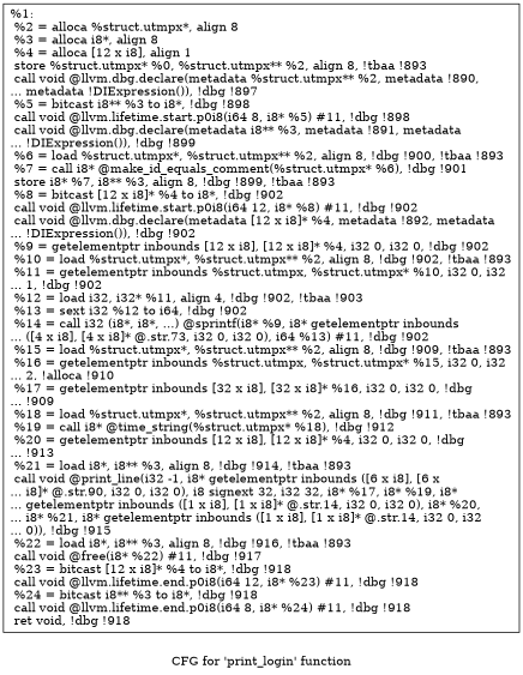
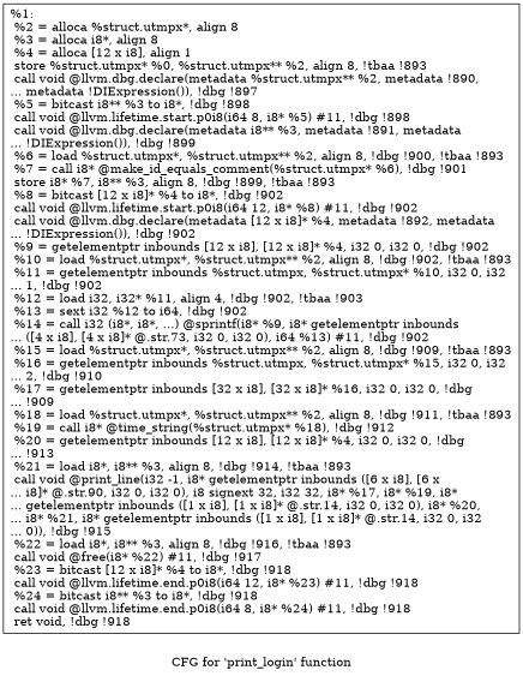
  digraph {
    label="CFG for 'print_login' function"
-   n1 [label="{%1:\l  %2 = alloca %struct.utmpx*, align 8\l  %3 = alloca i8*, align 8\l  %4 = alloca [12 x i8], align 1\l  store %struct.utmpx* %0, %struct.utmpx** %2, align 8, !tbaa !893\l  call void @llvm.dbg.declare(metadata %struct.utmpx** %2, metadata !890,\l... metadata !DIExpression()), !dbg !897\l  %5 = bitcast i8** %3 to i8*, !dbg !898\l  call void @llvm.lifetime.start.p0i8(i64 8, i8* %5) #11, !dbg !898\l  call void @llvm.dbg.declare(metadata i8** %3, metadata !891, metadata\l... !DIExpression()), !dbg !899\l  %6 = load %struct.utmpx*, %struct.utmpx** %2, align 8, !dbg !900, !tbaa !893\l  %7 = call i8* @make_id_equals_comment(%struct.utmpx* %6), !dbg !901\l  store i8* %7, i8** %3, align 8, !dbg !899, !tbaa !893\l  %8 = bitcast [12 x i8]* %4 to i8*, !dbg !902\l  call void @llvm.lifetime.start.p0i8(i64 12, i8* %8) #11, !dbg !902\l  call void @llvm.dbg.declare(metadata [12 x i8]* %4, metadata !892, metadata\l... !DIExpression()), !dbg !902\l  %9 = getelementptr inbounds [12 x i8], [12 x i8]* %4, i32 0, i32 0, !dbg !902\l  %10 = load %struct.utmpx*, %struct.utmpx** %2, align 8, !dbg !902, !tbaa !893\l  %11 = getelementptr inbounds %struct.utmpx, %struct.utmpx* %10, i32 0, i32\l... 1, !dbg !902\l  %12 = load i32, i32* %11, align 4, !dbg !902, !tbaa !903\l  %13 = sext i32 %12 to i64, !dbg !902\l  %14 = call i32 (i8*, i8*, ...) @sprintf(i8* %9, i8* getelementptr inbounds\l... ([4 x i8], [4 x i8]* @.str.73, i32 0, i32 0), i64 %13) #11, !dbg !902\l  %15 = load %struct.utmpx*, %struct.utmpx** %2, align 8, !dbg !909, !tbaa !893\l  %16 = getelementptr inbounds %struct.utmpx, %struct.utmpx* %15, i32 0, i32\l... 2, !alloca !910\l  %17 = getelementptr inbounds [32 x i8], [32 x i8]* %16, i32 0, i32 0, !dbg\l... !909\l  %18 = load %struct.utmpx*, %struct.utmpx** %2, align 8, !dbg !911, !tbaa !893\l  %19 = call i8* @time_string(%struct.utmpx* %18), !dbg !912\l  %20 = getelementptr inbounds [12 x i8], [12 x i8]* %4, i32 0, i32 0, !dbg\l... !913\l  %21 = load i8*, i8** %3, align 8, !dbg !914, !tbaa !893\l  call void @print_line(i32 -1, i8* getelementptr inbounds ([6 x i8], [6 x\l... i8]* @.str.90, i32 0, i32 0), i8 signext 32, i32 32, i8* %17, i8* %19, i8*\l... getelementptr inbounds ([1 x i8], [1 x i8]* @.str.14, i32 0, i32 0), i8* %20,\l... i8* %21, i8* getelementptr inbounds ([1 x i8], [1 x i8]* @.str.14, i32 0, i32\l... 0)), !dbg !915\l  %22 = load i8*, i8** %3, align 8, !dbg !916, !tbaa !893\l  call void @free(i8* %22) #11, !dbg !917\l  %23 = bitcast [12 x i8]* %4 to i8*, !dbg !918\l  call void @llvm.lifetime.end.p0i8(i64 12, i8* %23) #11, !dbg !918\l  %24 = bitcast i8** %3 to i8*, !dbg !918\l  call void @llvm.lifetime.end.p0i8(i64 8, i8* %24) #11, !dbg !918\l  ret void, !dbg !918\l}" shape=record]
+   n1 [label="{%1:\l  %2 = alloca %struct.utmpx*, align 8\l  %3 = alloca i8*, align 8\l  %4 = alloca [12 x i8], align 1\l  store %struct.utmpx* %0, %struct.utmpx** %2, align 8, !tbaa !893\l  call void @llvm.dbg.declare(metadata %struct.utmpx** %2, metadata !890,\l... metadata !DIExpression()), !dbg !897\l  %5 = bitcast i8** %3 to i8*, !dbg !898\l  call void @llvm.lifetime.start.p0i8(i64 8, i8* %5) #11, !dbg !898\l  call void @llvm.dbg.declare(metadata i8** %3, metadata !891, metadata\l... !DIExpression()), !dbg !899\l  %6 = load %struct.utmpx*, %struct.utmpx** %2, align 8, !dbg !900, !tbaa !893\l  %7 = call i8* @make_id_equals_comment(%struct.utmpx* %6), !dbg !901\l  store i8* %7, i8** %3, align 8, !dbg !899, !tbaa !893\l  %8 = bitcast [12 x i8]* %4 to i8*, !dbg !902\l  call void @llvm.lifetime.start.p0i8(i64 12, i8* %8) #11, !dbg !902\l  call void @llvm.dbg.declare(metadata [12 x i8]* %4, metadata !892, metadata\l... !DIExpression()), !dbg !902\l  %9 = getelementptr inbounds [12 x i8], [12 x i8]* %4, i32 0, i32 0, !dbg !902\l  %10 = load %struct.utmpx*, %struct.utmpx** %2, align 8, !dbg !902, !tbaa !893\l  %11 = getelementptr inbounds %struct.utmpx, %struct.utmpx* %10, i32 0, i32\l... 1, !dbg !902\l  %12 = load i32, i32* %11, align 4, !dbg !902, !tbaa !903\l  %13 = sext i32 %12 to i64, !dbg !902\l  %14 = call i32 (i8*, i8*, ...) @sprintf(i8* %9, i8* getelementptr inbounds\l... ([4 x i8], [4 x i8]* @.str.73, i32 0, i32 0), i64 %13) #11, !dbg !902\l  %15 = load %struct.utmpx*, %struct.utmpx** %2, align 8, !dbg !909, !tbaa !893\l  %16 = getelementptr inbounds %struct.utmpx, %struct.utmpx* %15, i32 0, i32\l... 2, !dbg !910\l  %17 = getelementptr inbounds [32 x i8], [32 x i8]* %16, i32 0, i32 0, !dbg\l... !909\l  %18 = load %struct.utmpx*, %struct.utmpx** %2, align 8, !dbg !911, !tbaa !893\l  %19 = call i8* @time_string(%struct.utmpx* %18), !dbg !912\l  %20 = getelementptr inbounds [12 x i8], [12 x i8]* %4, i32 0, i32 0, !dbg\l... !913\l  %21 = load i8*, i8** %3, align 8, !dbg !914, !tbaa !893\l  call void @print_line(i32 -1, i8* getelementptr inbounds ([6 x i8], [6 x\l... i8]* @.str.90, i32 0, i32 0), i8 signext 32, i32 32, i8* %17, i8* %19, i8*\l... getelementptr inbounds ([1 x i8], [1 x i8]* @.str.14, i32 0, i32 0), i8* %20,\l... i8* %21, i8* getelementptr inbounds ([1 x i8], [1 x i8]* @.str.14, i32 0, i32\l... 0)), !dbg !915\l  %22 = load i8*, i8** %3, align 8, !dbg !916, !tbaa !893\l  call void @free(i8* %22) #11, !dbg !917\l  %23 = bitcast [12 x i8]* %4 to i8*, !dbg !918\l  call void @llvm.lifetime.end.p0i8(i64 12, i8* %23) #11, !dbg !918\l  %24 = bitcast i8** %3 to i8*, !dbg !918\l  call void @llvm.lifetime.end.p0i8(i64 8, i8* %24) #11, !dbg !918\l  ret void, !dbg !918\l}" shape=record]
  }
